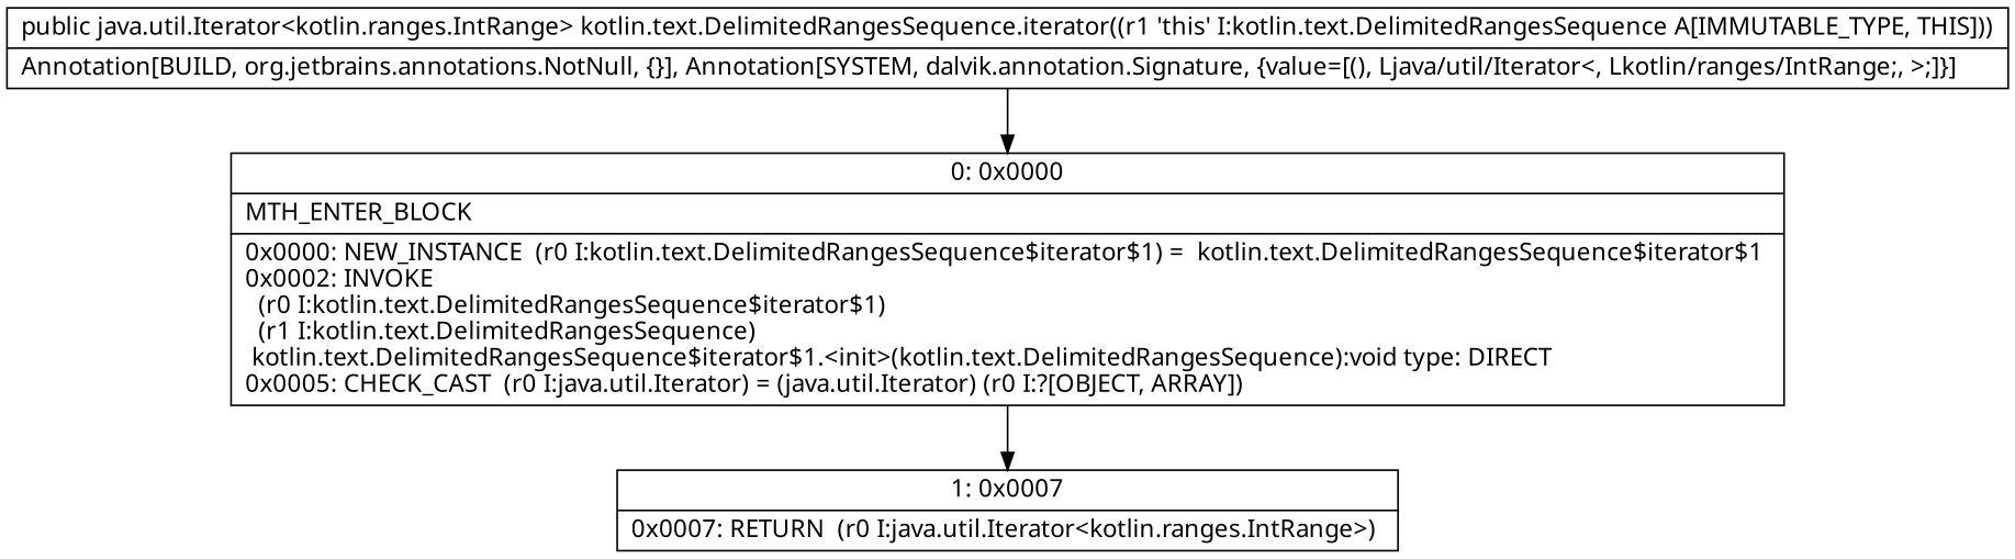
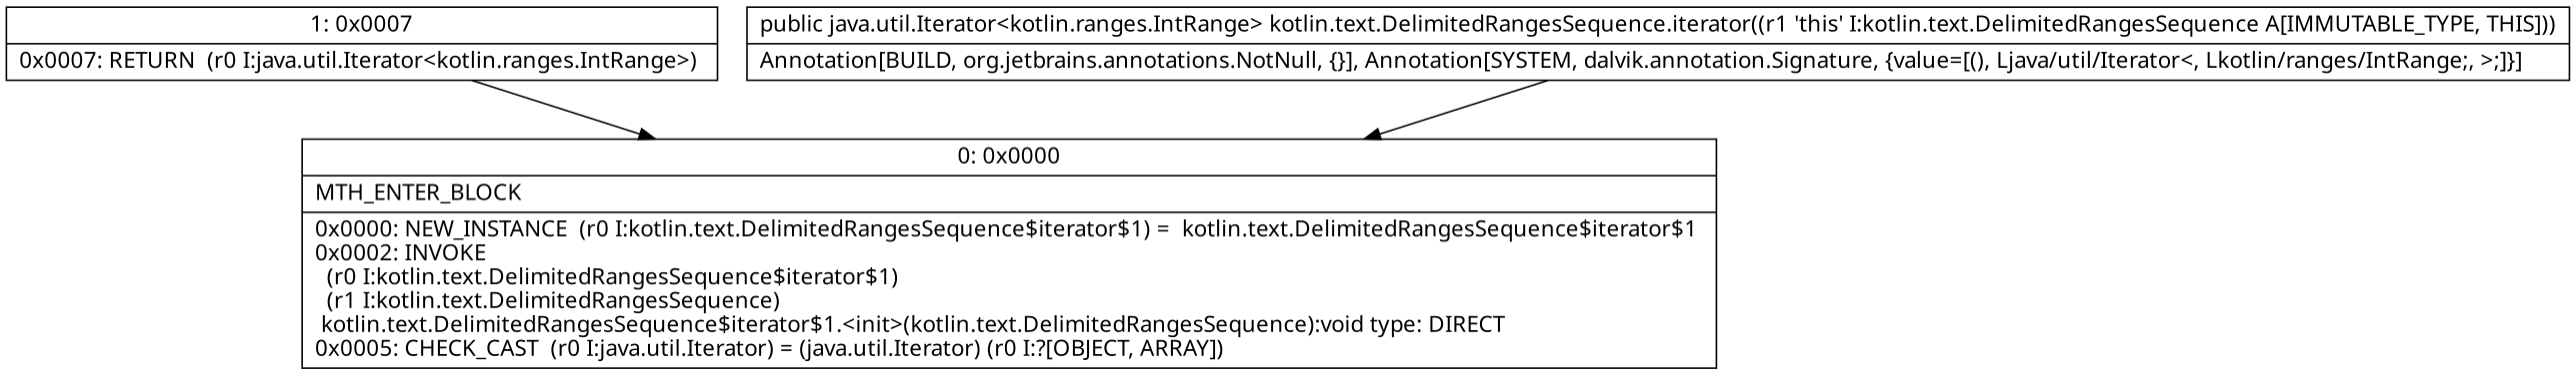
  digraph {
    fontname="Noto Sans"
    node [shape=record fontname="Noto Sans"]
    edge [fontname="Noto Sans"]
    n1 [label="{0\:\ 0x0000|MTH_ENTER_BLOCK\l|0x0000: NEW_INSTANCE  (r0 I:kotlin.text.DelimitedRangesSequence$iterator$1) =  kotlin.text.DelimitedRangesSequence$iterator$1 \l0x0002: INVOKE  \l  (r0 I:kotlin.text.DelimitedRangesSequence$iterator$1)\l  (r1 I:kotlin.text.DelimitedRangesSequence)\l kotlin.text.DelimitedRangesSequence$iterator$1.\<init\>(kotlin.text.DelimitedRangesSequence):void type: DIRECT \l0x0005: CHECK_CAST  (r0 I:java.util.Iterator) = (java.util.Iterator) (r0 I:?[OBJECT, ARRAY]) \l}"]
    n2 [label="{1\:\ 0x0007|0x0007: RETURN  (r0 I:java.util.Iterator\<kotlin.ranges.IntRange\>) \l}"]
    n3 [label="{public java.util.Iterator\<kotlin.ranges.IntRange\> kotlin.text.DelimitedRangesSequence.iterator((r1 'this' I:kotlin.text.DelimitedRangesSequence A[IMMUTABLE_TYPE, THIS]))  | Annotation[BUILD, org.jetbrains.annotations.NotNull, \{\}], Annotation[SYSTEM, dalvik.annotation.Signature, \{value=[(), Ljava\/util\/Iterator\<, Lkotlin\/ranges\/IntRange;, \>;]\}]\l}"]
-   n1 -> n2
+   n2 -> n1
    n3 -> n1
  }
